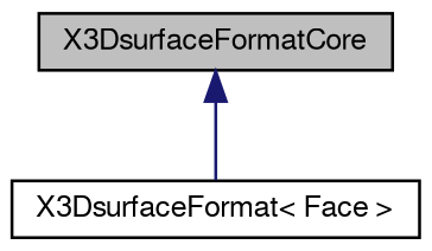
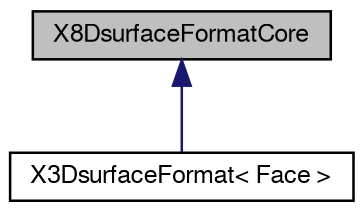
  digraph {
    node [color=black fontname=FreeSans fontsize=10 shape=record]
-   n1 [fillcolor=grey75 fontcolor=black height=0.2 label=X3DsurfaceFormatCore style=filled width=0.4]
+   n1 [fillcolor=grey75 fontcolor=black height=0.2 label=X8DsurfaceFormatCore style=filled width=0.4]
    n2 [height=0.2 label="X3DsurfaceFormat\< Face \>" width=0.4]
    n1 -> n2 [color=midnightblue dir=back fontname=FreeSans fontsize=10 labelfontname=FreeSans labelfontsize=10 style=solid]
  }
